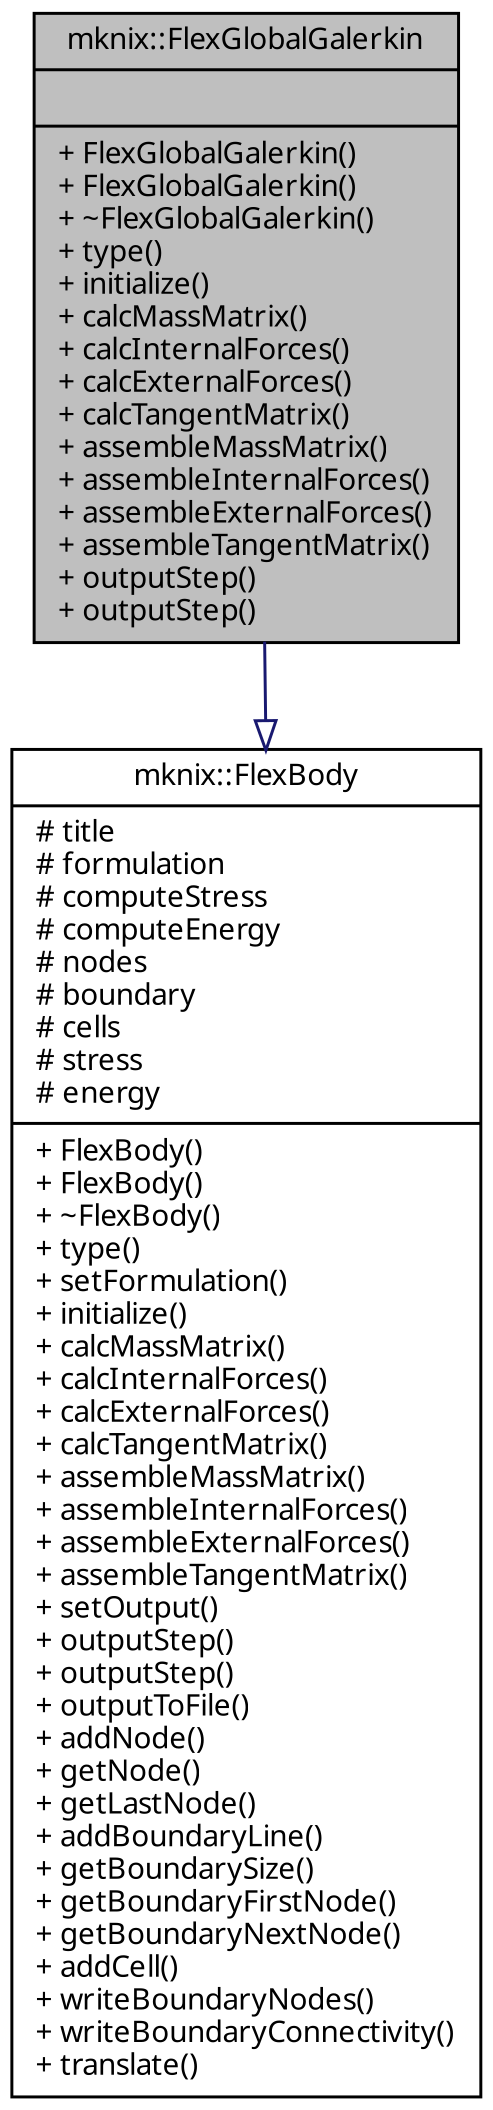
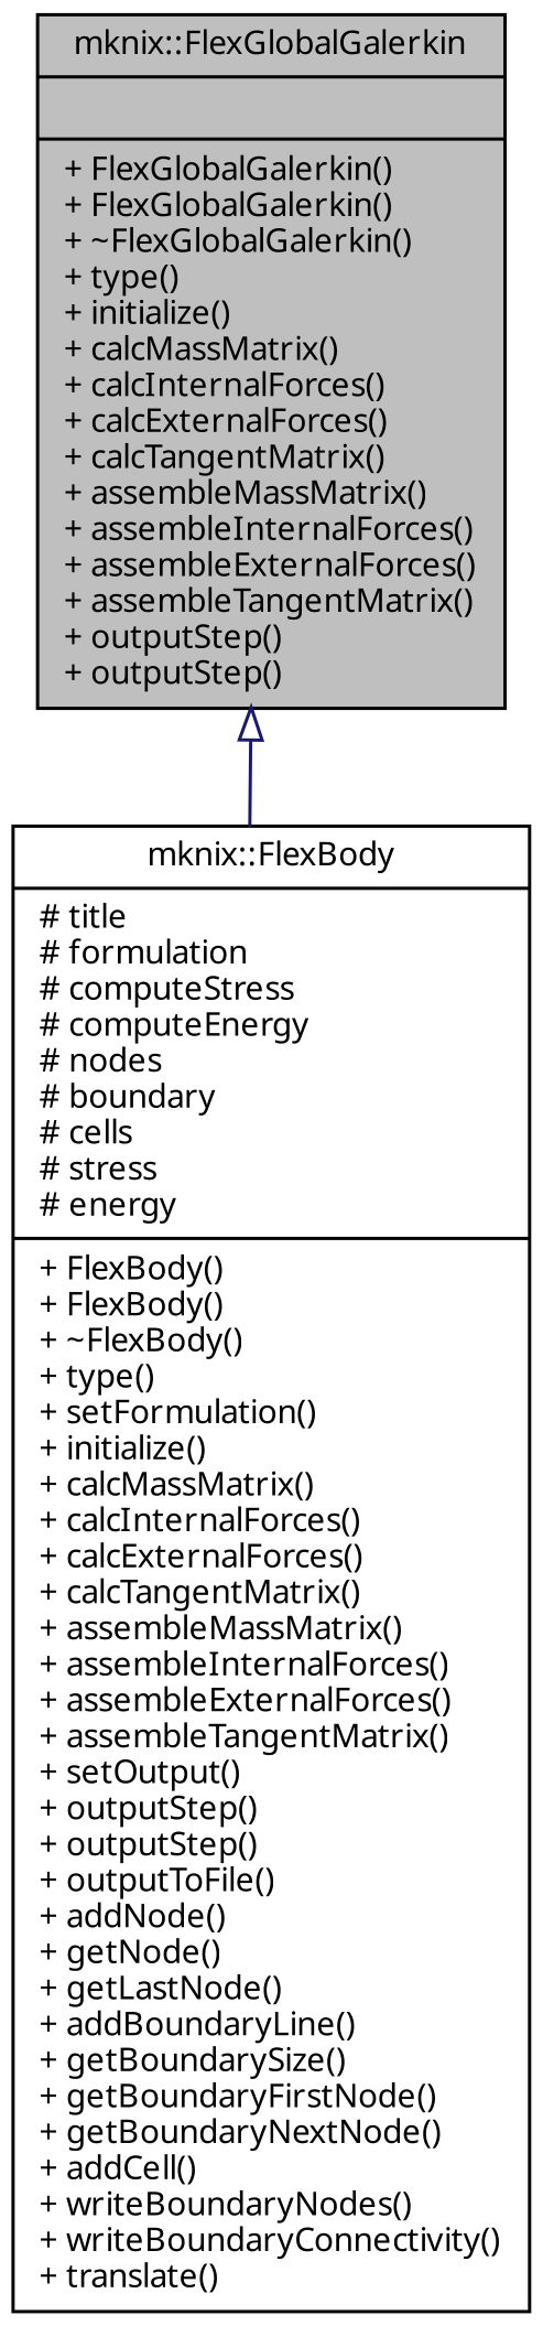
  digraph {
    node [color=black fontname="FreeSans.ttf" fontsize=10 shape=record style=filled]
    n1 [fillcolor=grey75 fontcolor=black height=0.2 label="{mknix::FlexGlobalGalerkin\n||+ FlexGlobalGalerkin()\l+ FlexGlobalGalerkin()\l+ ~FlexGlobalGalerkin()\l+ type()\l+ initialize()\l+ calcMassMatrix()\l+ calcInternalForces()\l+ calcExternalForces()\l+ calcTangentMatrix()\l+ assembleMassMatrix()\l+ assembleInternalForces()\l+ assembleExternalForces()\l+ assembleTangentMatrix()\l+ outputStep()\l+ outputStep()\l}" width=0.4]
    n2 [fillcolor=white height=0.2 label="{mknix::FlexBody\n|# title\l# formulation\l# computeStress\l# computeEnergy\l# nodes\l# boundary\l# cells\l# stress\l# energy\l|+ FlexBody()\l+ FlexBody()\l+ ~FlexBody()\l+ type()\l+ setFormulation()\l+ initialize()\l+ calcMassMatrix()\l+ calcInternalForces()\l+ calcExternalForces()\l+ calcTangentMatrix()\l+ assembleMassMatrix()\l+ assembleInternalForces()\l+ assembleExternalForces()\l+ assembleTangentMatrix()\l+ setOutput()\l+ outputStep()\l+ outputStep()\l+ outputToFile()\l+ addNode()\l+ getNode()\l+ getLastNode()\l+ addBoundaryLine()\l+ getBoundarySize()\l+ getBoundaryFirstNode()\l+ getBoundaryNextNode()\l+ addCell()\l+ writeBoundaryNodes()\l+ writeBoundaryConnectivity()\l+ translate()\l}" width=0.4]
-   n2 -> n1 [arrowtail=empty color=midnightblue dir=back fontname="FreeSans.ttf" fontsize=10 labelfontname="FreeSans.ttf" labelfontsize=10 style=solid]
+   n1 -> n2 [arrowtail=empty color=midnightblue dir=back fontname="FreeSans.ttf" fontsize=10 labelfontname="FreeSans.ttf" labelfontsize=10 style=solid]
  }
